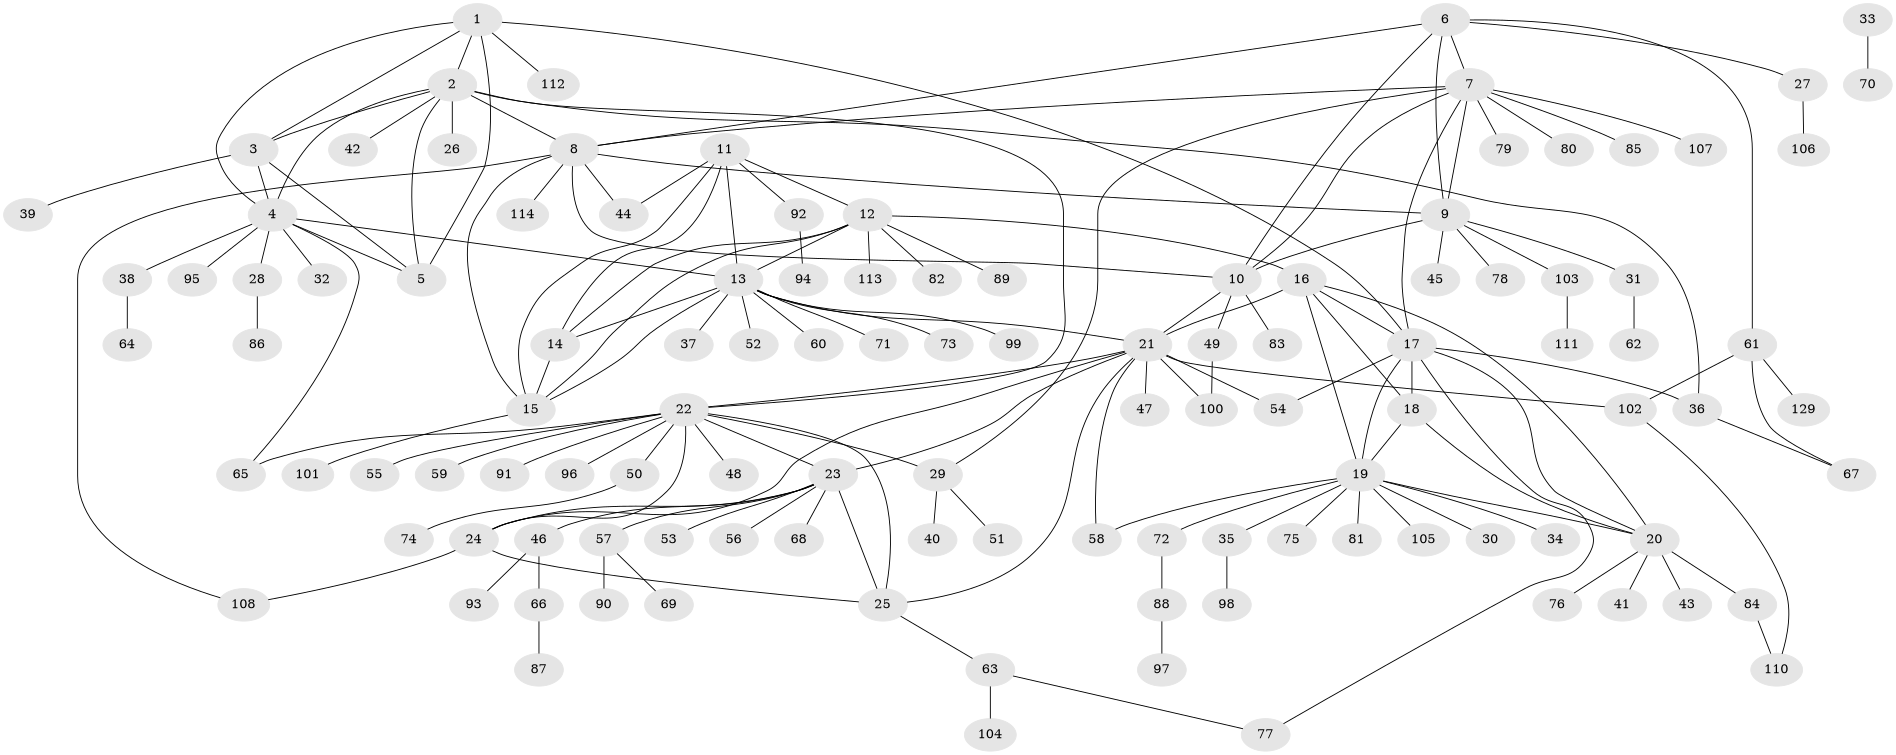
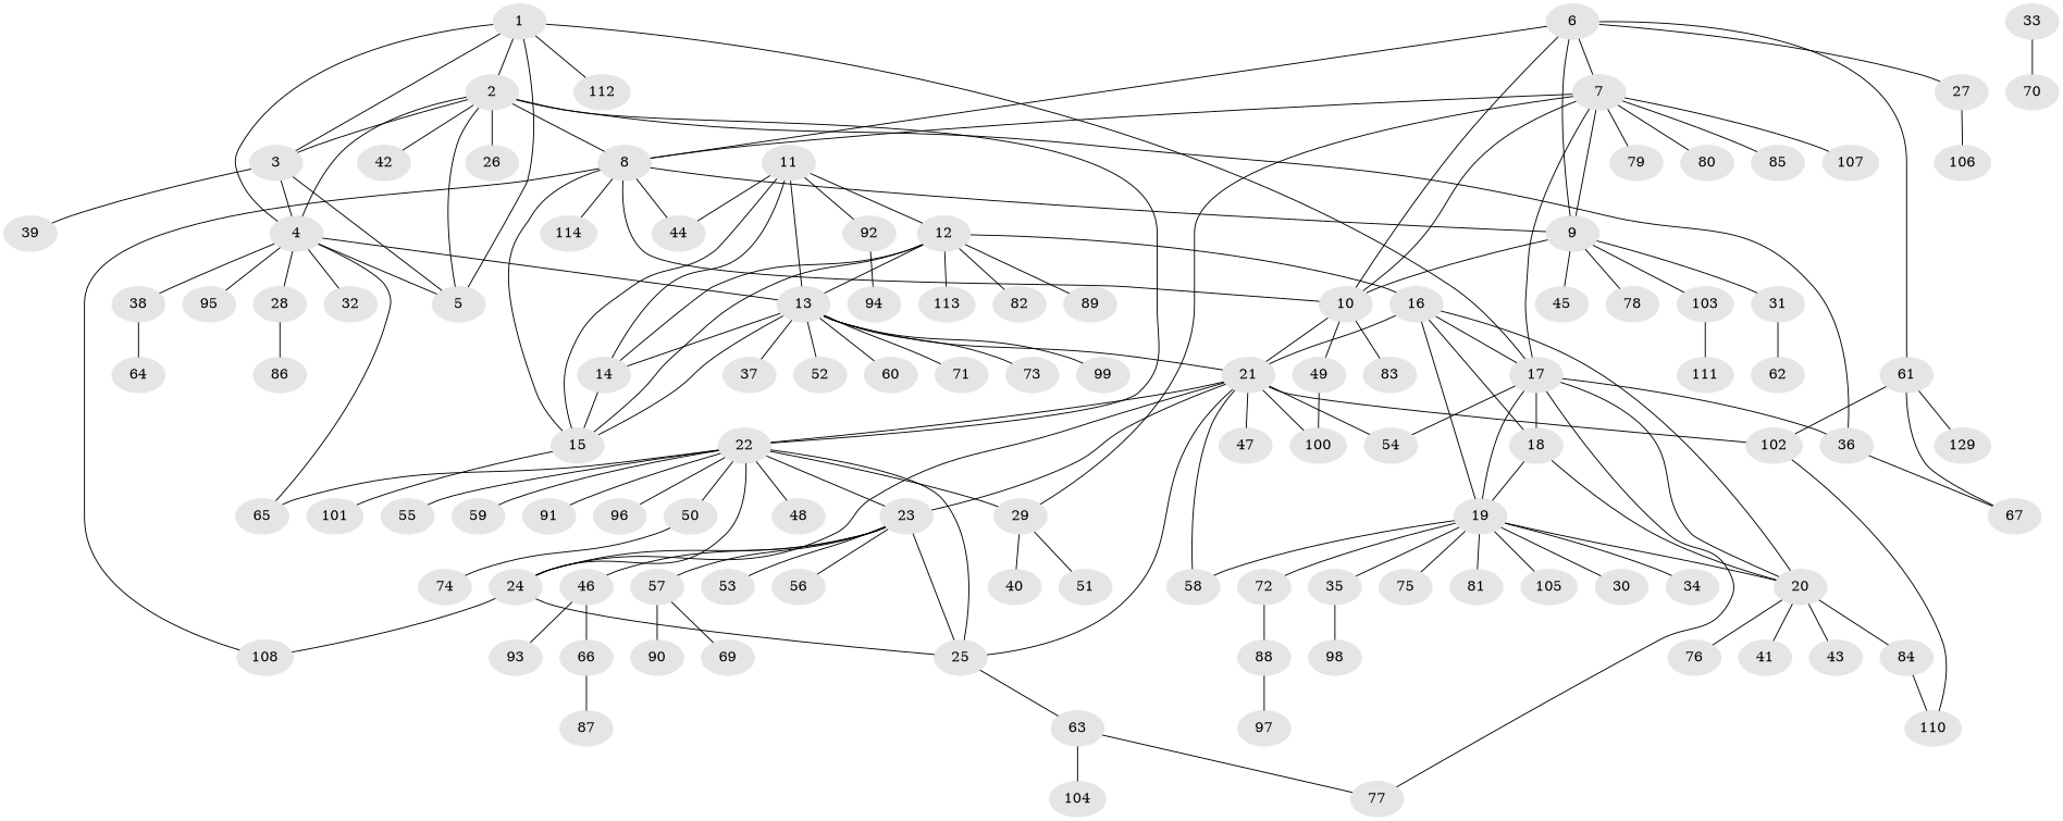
  graph {
    node [color=gray90 style=filled]
    1
    2
    3
    4
    5
    17
    112
    8
    22
    26
    36
    42
    39
    13
    28
    32
    38
    65
    95
    18
    19
    20
    54
    77
    33
    70
    9
    10
    15
    44
    108
    114
    29
    23
    24
    25
    48
    50
    55
    59
    91
    96
    67
    21
    14
    37
    52
    60
    71
    73
    99
    86
    64
    6
    7
    27
    61
    79
    80
    85
    107
    31
    45
    78
    103
    49
    83
    106
    102
    n70 [label=129]
    40
    51
    101
    62
    111
    58
    47
    100
    11
    12
    92
    16
    82
    89
    113
    94
    30
    34
    35
    72
    75
    81
    105
    41
    43
    76
    84
    98
    88
    110
    46
    53
    56
    57
-   68
    63
    74
    66
    93
    69
    90
    104
    87
    97
    1 -- 2
    1 -- 3
    1 -- 4
    1 -- 5
    1 -- 17
    1 -- 112
    2 -- 3
    2 -- 4
    2 -- 5
    2 -- 8
    2 -- 22
    2 -- 26
    2 -- 36
    2 -- 42
    3 -- 4
    3 -- 5
    3 -- 39
    4 -- 5
    4 -- 13
    4 -- 28
    4 -- 32
    4 -- 38
    4 -- 65
    4 -- 95
    17 -- 36
    17 -- 18
    17 -- 19
    17 -- 20
    17 -- 54
    17 -- 77
    8 -- 9
    8 -- 10
    8 -- 15
    8 -- 44
    8 -- 108
    8 -- 114
    22 -- 65
    22 -- 29
    22 -- 23
    22 -- 24
    22 -- 25
    22 -- 48
    22 -- 50
    22 -- 55
    22 -- 59
    22 -- 91
    22 -- 96
    36 -- 67
    13 -- 15
    13 -- 21
    13 -- 14
    13 -- 37
    13 -- 52
    13 -- 60
    13 -- 71
    13 -- 73
    13 -- 99
    28 -- 86
    38 -- 64
    18 -- 19
    18 -- 20
    19 -- 20
    19 -- 58
    19 -- 30
    19 -- 34
    19 -- 35
    19 -- 72
    19 -- 75
    19 -- 81
    19 -- 105
    20 -- 41
    20 -- 43
    20 -- 76
    20 -- 84
    33 -- 70
    9 -- 10
    9 -- 31
    9 -- 45
    9 -- 78
    9 -- 103
    10 -- 21
    10 -- 49
    10 -- 83
    15 -- 101
    29 -- 40
    29 -- 51
    23 -- 24
    23 -- 25
    23 -- 46
    23 -- 53
    23 -- 56
    23 -- 57
-   23 -- 68
    24 -- 108
    24 -- 25
    25 -- 63
    50 -- 74
    21 -- 22
    21 -- 54
    21 -- 23
    21 -- 24
    21 -- 25
    21 -- 102
    21 -- 58
    21 -- 47
    21 -- 100
    14 -- 15
    6 -- 8
    6 -- 9
    6 -- 10
    6 -- 7
    6 -- 27
    6 -- 61
    7 -- 17
    7 -- 8
    7 -- 9
    7 -- 10
    7 -- 29
    7 -- 79
    7 -- 80
    7 -- 85
    7 -- 107
    27 -- 106
    61 -- 67
    61 -- 102
    61 -- n70
    31 -- 62
    103 -- 111
    49 -- 100
    102 -- 110
    11 -- 13
    11 -- 15
    11 -- 44
    11 -- 14
    11 -- 12
    11 -- 92
    12 -- 13
    12 -- 15
    12 -- 14
    12 -- 16
    12 -- 82
    12 -- 89
    12 -- 113
    92 -- 94
    16 -- 17
    16 -- 18
    16 -- 19
    16 -- 20
    16 -- 21
    35 -- 98
    72 -- 88
    84 -- 110
    88 -- 97
    46 -- 66
    46 -- 93
    57 -- 69
    57 -- 90
    63 -- 77
    63 -- 104
    66 -- 87
  }
